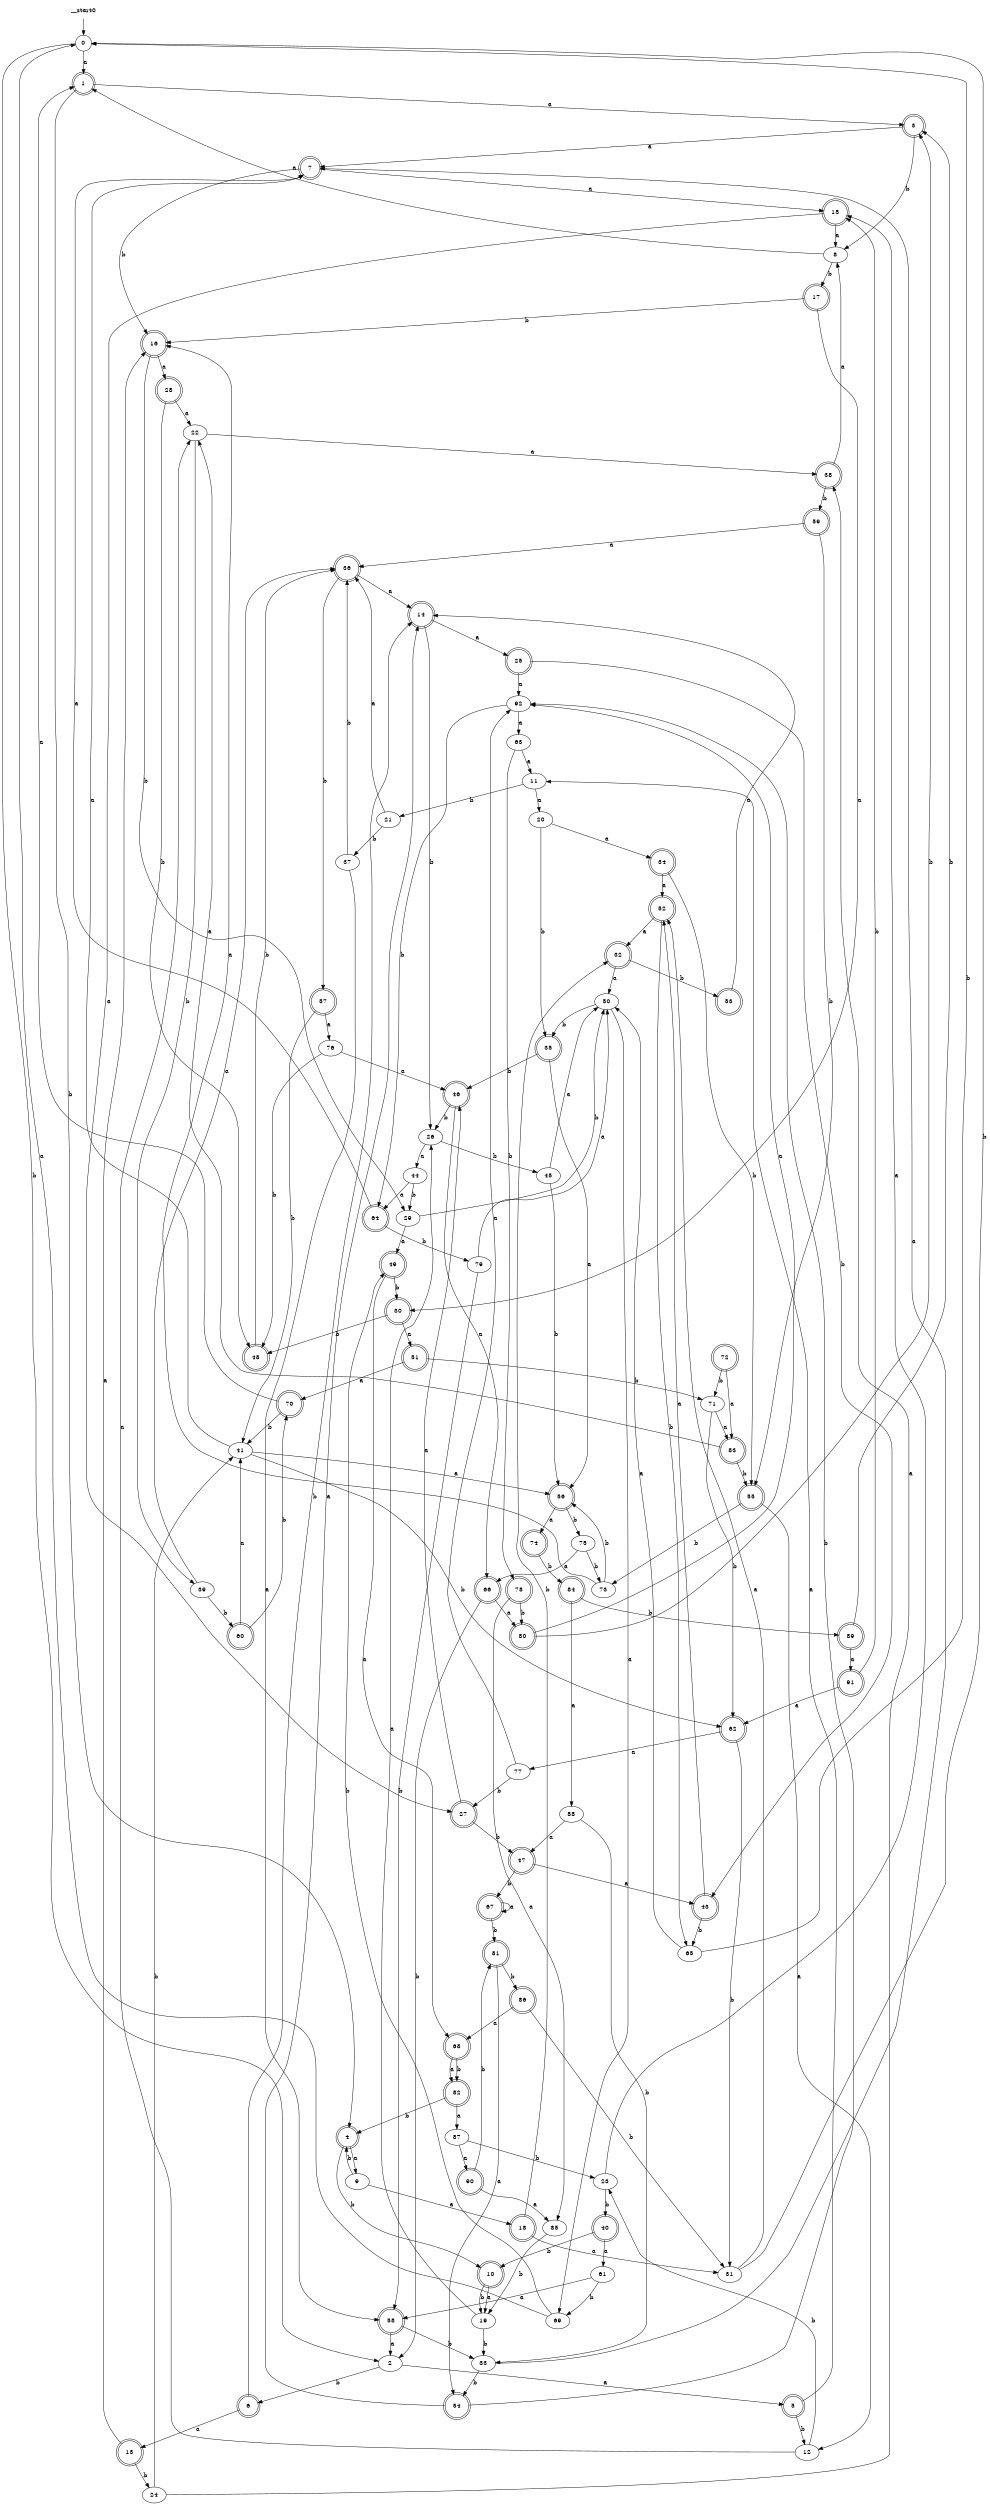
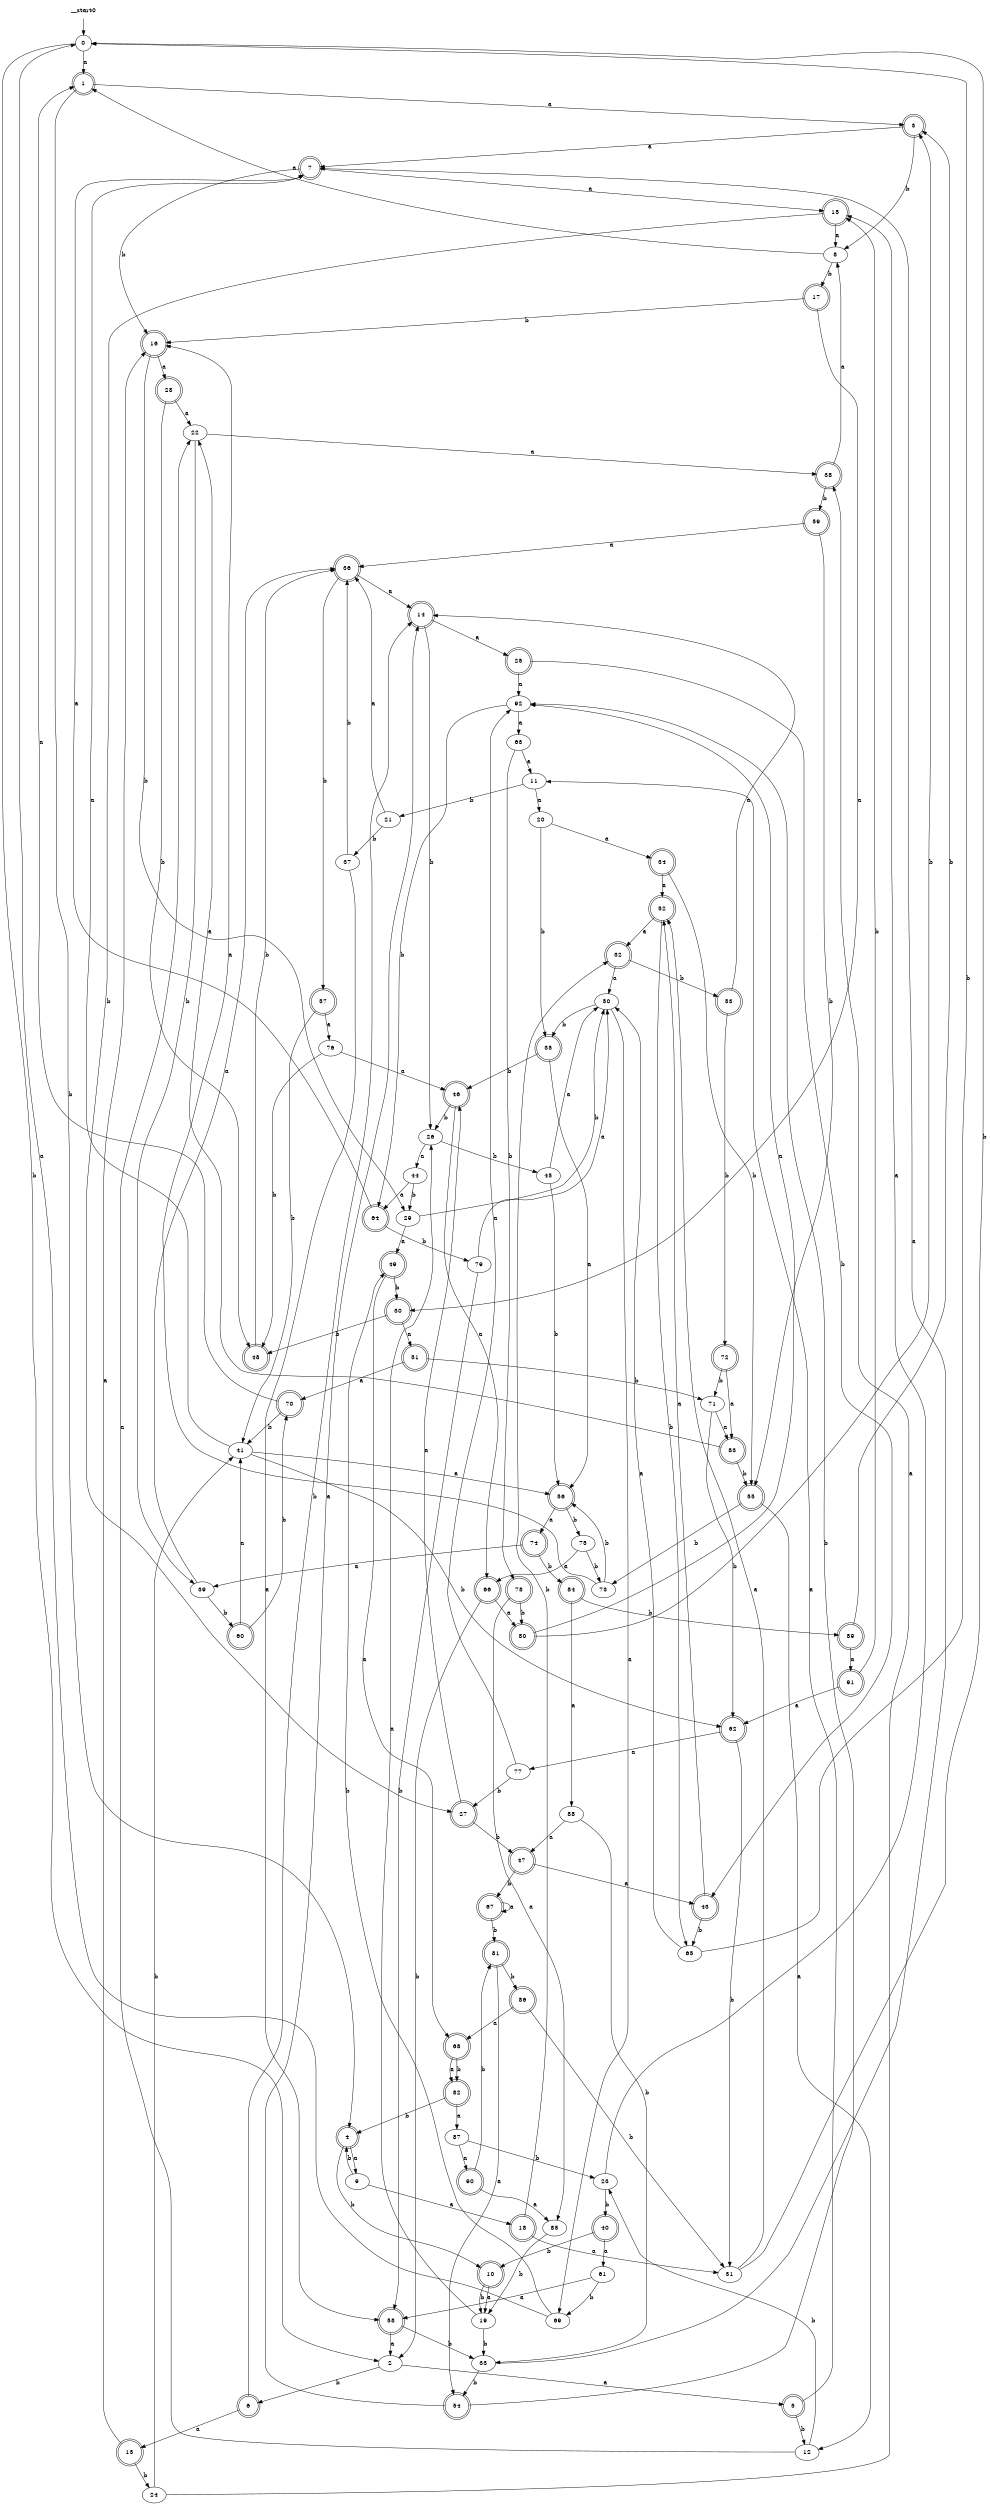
  digraph {
    node [shape=doublecircle]
    __start0 [shape=none]
    0 [shape=circle]
    1
    2 [shape=""]
    3
    4
    5
    6
    7
    8 [shape=""]
    9 [shape=""]
    10
    11 [shape=""]
    12 [shape=""]
    13
    14
    15
    16
    17
    18
    19 [shape=""]
    20 [shape=""]
    21 [shape=""]
    22 [shape=""]
    23 [shape=""]
    24 [shape=""]
    25
    26 [shape=""]
    27
    28
    29 [shape=""]
    30
    31 [shape=""]
    32
    33 [shape=""]
    34
    35
    36
    37 [shape=""]
    38
    39 [shape=""]
    40
    41 [shape=""]
    n44 [label=92 shape=""]
    43
    44 [shape=""]
    45 [shape=""]
    46
    47
    48
    49
    50 [shape=""]
    51
    52
    53
    54
    55
    56
    57
    58
    59
    60
    61 [shape=""]
    62
    63 [shape=""]
    64
    65 [shape=""]
    66
    67
    68
    69 [shape=""]
    70
    71 [shape=""]
    72
    73 [shape=""]
    74
    75 [shape=""]
    76 [shape=""]
    77 [shape=""]
    78
    79 [shape=""]
    80
    81
    82
    83
    84
    85 [shape=""]
    86
    87 [shape=""]
    88 [shape=""]
    89
    90
    91
    __start0 -> 0
    0 -> 1 [label=a]
    0 -> 2 [label=b]
    1 -> 3 [label=a]
    1 -> 4 [label=b]
    2 -> 5 [label=a]
    2 -> 6 [label=b]
    3 -> 7 [label=a]
    3 -> 8 [label=b]
    4 -> 9 [label=a]
    4 -> 10 [label=b]
    5 -> 11 [label=a]
    5 -> 12 [label=b]
    6 -> 13 [label=a]
    6 -> 14 [label=b]
    7 -> 15 [label=a]
    7 -> 16 [label=b]
    8 -> 1 [label=a]
    8 -> 17 [label=b]
    9 -> 4 [label=b]
    9 -> 18 [label=a]
    10 -> 19 [label=a]
    10 -> 19 [label=b]
    11 -> 20 [label=a]
    11 -> 21 [label=b]
    12 -> 22 [label=a]
    12 -> 23 [label=b]
    13 -> 16 [label=a]
    13 -> 24 [label=b]
    14 -> 25 [label=a]
    14 -> 26 [label=b]
    15 -> 8 [label=a]
-   15 -> 27 [label=a]
+   15 -> 27 [label=b]
    16 -> 28 [label=a]
    16 -> 29 [label=b]
    17 -> 16 [label=b]
    17 -> 30 [label=a]
    18 -> 31 [label=a]
    18 -> 32 [label=b]
    19 -> 26 [label=a]
    19 -> 33 [label=b]
    20 -> 34 [label=a]
    20 -> 35 [label=b]
    21 -> 36 [label=a]
    21 -> 37 [label=b]
    22 -> 38 [label=a]
    22 -> 39 [label=b]
    23 -> 15 [label=a]
    23 -> 40 [label=b]
    24 -> 38 [label=a]
    24 -> 41 [label=b]
    25 -> n44 [label=a]
    25 -> 43 [label=b]
    26 -> 44 [label=a]
    26 -> 45 [label=b]
    27 -> 46 [label=a]
    27 -> 47 [label=b]
    28 -> 22 [label=a]
    28 -> 48 [label=b]
    29 -> 49 [label=a]
    29 -> 50 [label=b]
    30 -> 48 [label=b]
    30 -> 51 [label=a]
    31 -> 0 [label=b]
    31 -> 52 [label=a]
    32 -> 50 [label=a]
    32 -> 53 [label=b]
    33 -> 7 [label=a]
    33 -> 54 [label=b]
    34 -> 52 [label=a]
    34 -> 55 [label=b]
    35 -> 46 [label=b]
    35 -> 56 [label=a]
    36 -> 14 [label=a]
    36 -> 57 [label=b]
    37 -> 36 [label=b]
    37 -> 58 [label=a]
    38 -> 8 [label=a]
    38 -> 59 [label=b]
    39 -> 36 [label=a]
    39 -> 60 [label=b]
    40 -> 10 [label=b]
    40 -> 61 [label=a]
    41 -> 7 [label=a]
    41 -> 56 [label=a]
    41 -> 62 [label=b]
    n44 -> 63 [label=a]
    n44 -> 64 [label=b]
    43 -> 52 [label=a]
    43 -> 65 [label=b]
    44 -> 29 [label=b]
    44 -> 64 [label=a]
    45 -> 50 [label=a]
    45 -> 56 [label=b]
    46 -> 26 [label=b]
    46 -> 66 [label=a]
    47 -> 43 [label=a]
    47 -> 67 [label=b]
    48 -> 36 [label=b]
    49 -> 30 [label=b]
    49 -> 68 [label=a]
    50 -> 35 [label=b]
    50 -> 69 [label=a]
    51 -> 70 [label=a]
    51 -> 71 [label=b]
    52 -> 32 [label=a]
    52 -> 65 [label=b]
    53 -> 14 [label=a]
+   53 -> 72 [label=b]
    54 -> 14 [label=a]
    54 -> n44 [label=b]
    55 -> 12 [label=a]
    55 -> 73 [label=b]
    56 -> 74 [label=a]
    56 -> 75 [label=b]
    57 -> 41 [label=b]
    57 -> 76 [label=a]
    58 -> 2 [label=a]
    58 -> 33 [label=b]
    59 -> 36 [label=a]
    59 -> 55 [label=b]
    60 -> 41 [label=a]
    60 -> 70 [label=b]
    61 -> 58 [label=a]
    61 -> 69 [label=b]
    62 -> 31 [label=b]
    62 -> 77 [label=a]
    63 -> 11 [label=a]
    63 -> 78 [label=b]
    64 -> 7 [label=a]
    64 -> 79 [label=b]
    65 -> 0 [label=b]
    65 -> 50 [label=a]
    66 -> 2 [label=b]
    66 -> 80 [label=a]
    67 -> 67 [label=a]
    67 -> 81 [label=b]
    68 -> 82 [label=a]
    68 -> 82 [label=b]
    69 -> 0 [label=a]
    69 -> 49 [label=b]
    70 -> 1 [label=a]
    70 -> 41 [label=b]
    71 -> 62 [label=b]
    71 -> 83 [label=a]
    72 -> 71 [label=b]
    72 -> 83 [label=a]
    73 -> 16 [label=a]
    73 -> 56 [label=b]
+   74 -> 39 [label=a]
    74 -> 84 [label=b]
    75 -> 66 [label=a]
    75 -> 73 [label=b]
    76 -> 46 [label=a]
    76 -> 48 [label=b]
    77 -> 27 [label=b]
    77 -> n44 [label=a]
    78 -> 80 [label=b]
    78 -> 85 [label=a]
    79 -> 50 [label=a]
    79 -> 58 [label=b]
    80 -> 3 [label=b]
    80 -> n44 [label=a]
    81 -> 54 [label=a]
    81 -> 86 [label=b]
    82 -> 4 [label=b]
    82 -> 87 [label=a]
    83 -> 22 [label=a]
    83 -> 55 [label=b]
    84 -> 88 [label=a]
    84 -> 89 [label=b]
    85 -> 19 [label=b]
    86 -> 31 [label=b]
    86 -> 68 [label=a]
    87 -> 23 [label=b]
    87 -> 90 [label=a]
    88 -> 33 [label=b]
    88 -> 47 [label=a]
    89 -> 3 [label=b]
    89 -> 91 [label=a]
    90 -> 81 [label=b]
    90 -> 85 [label=a]
    91 -> 15 [label=b]
    91 -> 62 [label=a]
  }
